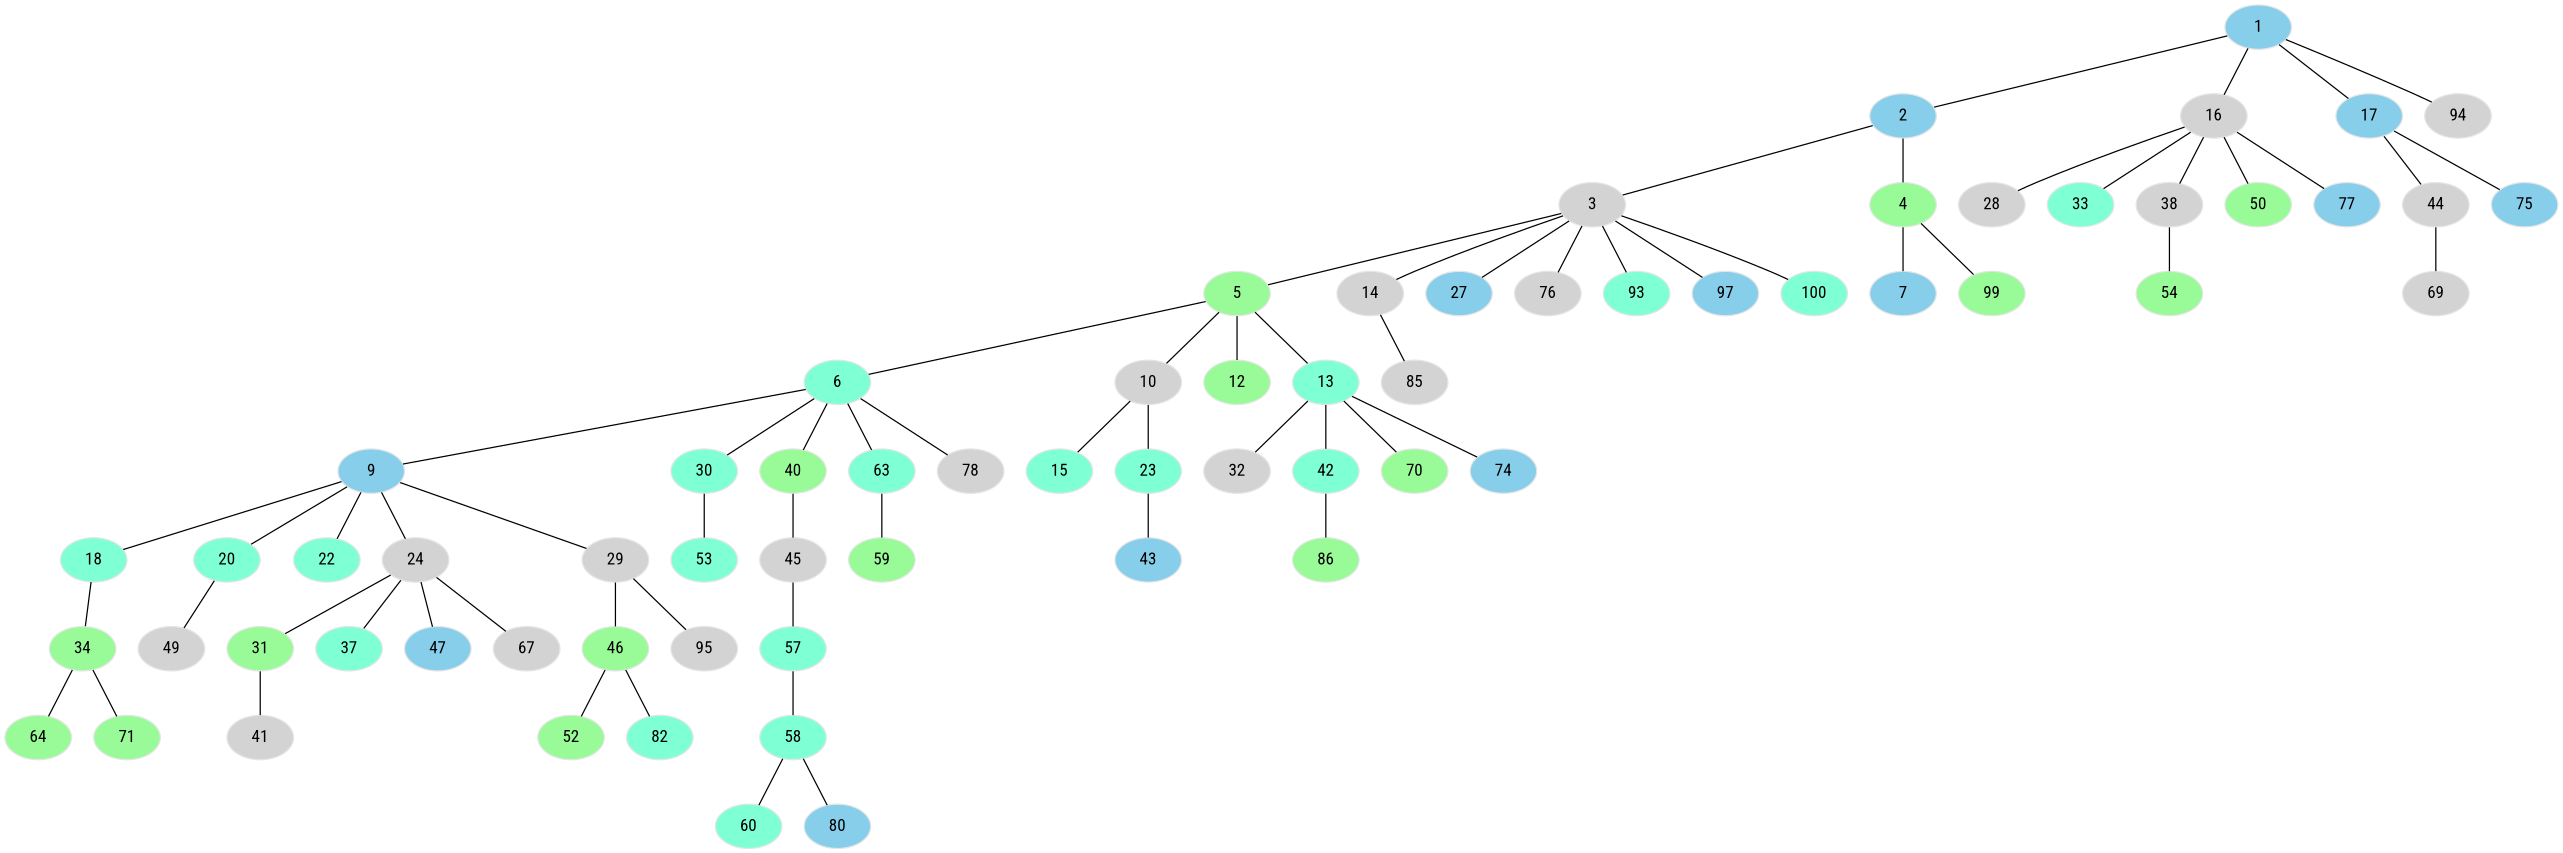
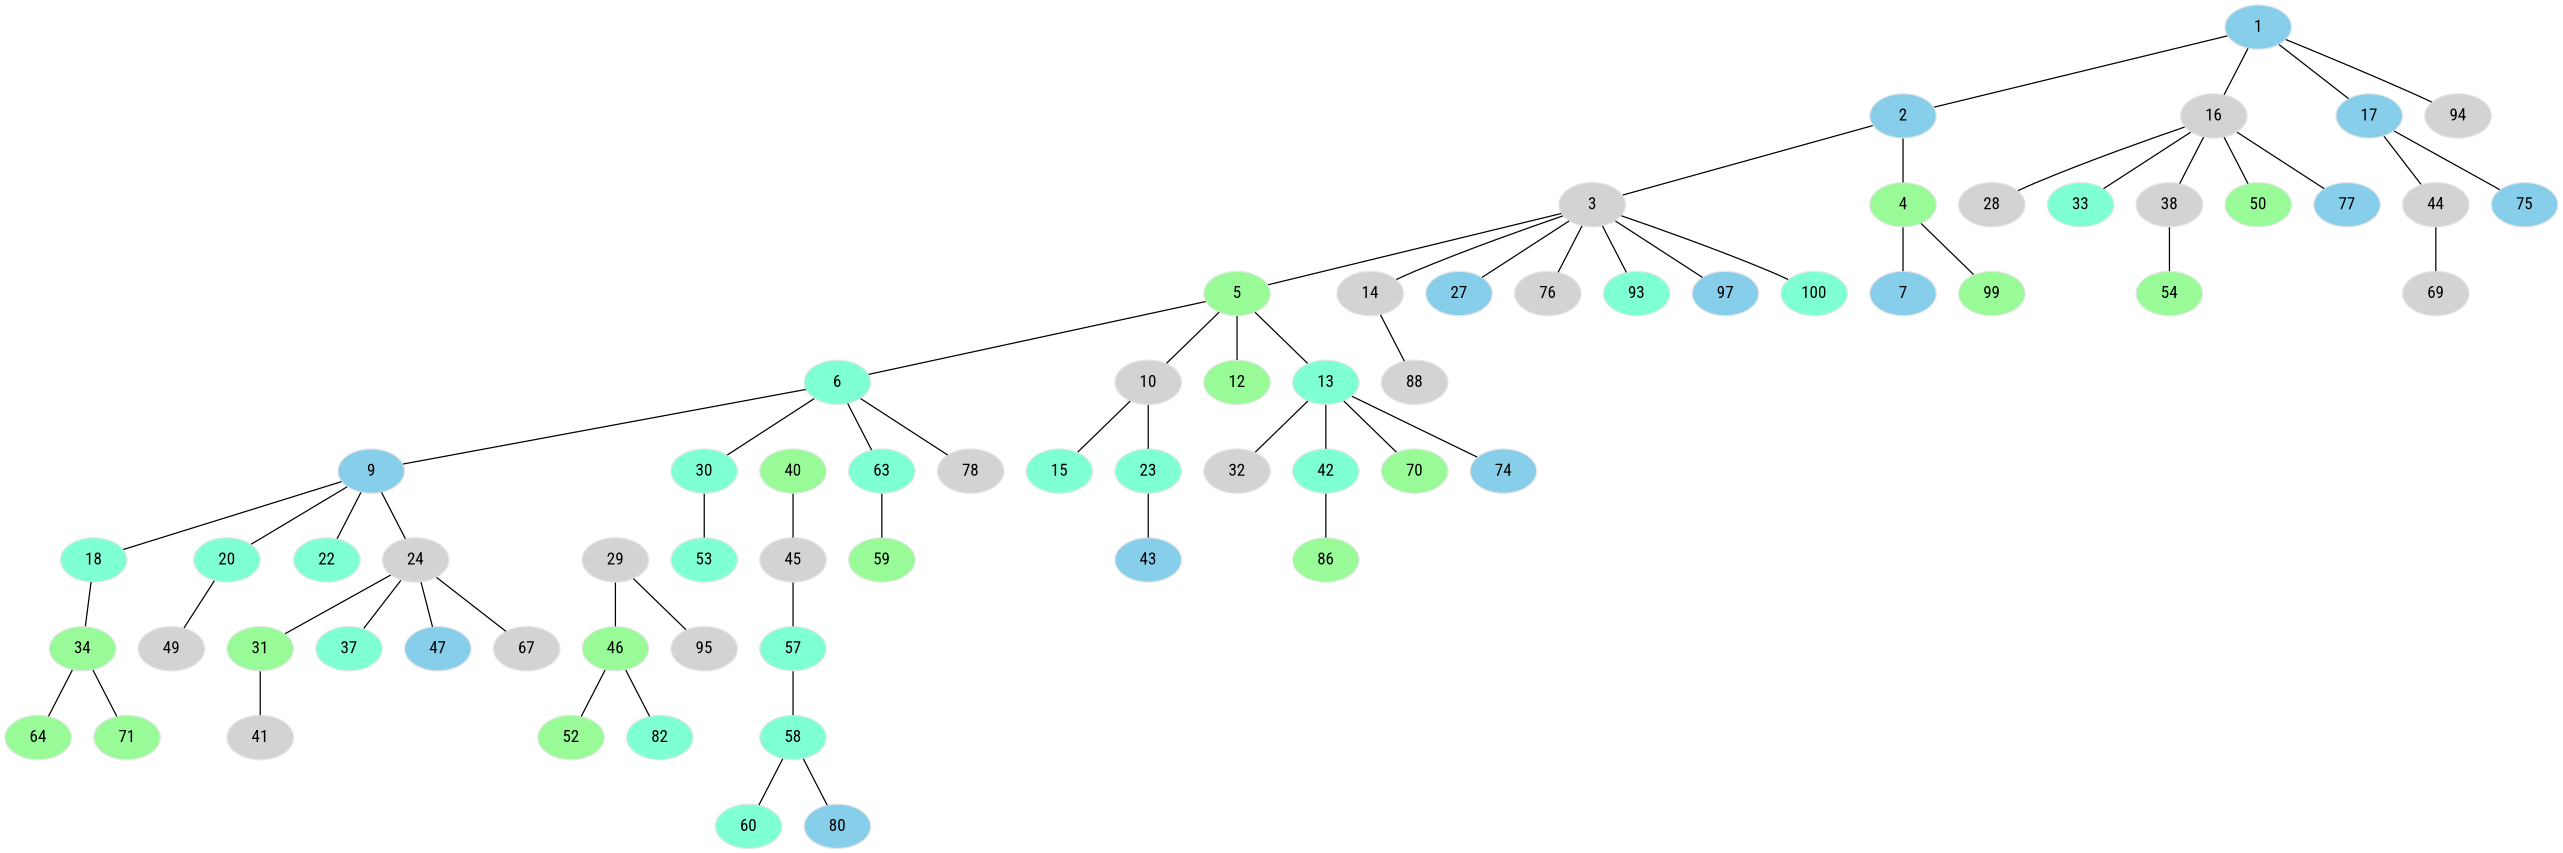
  graph {
    fontname="Roboto Condensed"
    node [color=gray90 fillcolor=lightgrey fontname="Roboto Condensed" style=filled]
    edge [fontname="Roboto Condensed"]
    1 [fillcolor=skyblue super="+8"]
    2 [fillcolor=skyblue]
    16 [super="+25"]
    17 [fillcolor=skyblue]
    94
    3 [super="+84"]
    4 [fillcolor=palegreen super="+89"]
    28 [super="+56"]
    33 [fillcolor=aquamarine]
    38 [super="+39"]
    50 [fillcolor=palegreen]
    77 [fillcolor=skyblue super="+88"]
    44 [super="+62"]
    75 [fillcolor=skyblue super="+87"]
    5 [fillcolor=palegreen]
    14
    27 [fillcolor=skyblue super="+48"]
    76
    93 [fillcolor=aquamarine]
    97 [fillcolor=skyblue]
    100 [fillcolor=aquamarine]
    7 [fillcolor=skyblue super="+68"]
    99 [fillcolor=palegreen]
    6 [fillcolor=aquamarine super="+21"]
    10 [super="+11"]
    12 [fillcolor=palegreen super="+73"]
    13 [fillcolor=aquamarine super="+81"]
-   85 [super="+98"]
+   85 [super="+98" label=88]
    9 [fillcolor=skyblue super="+66"]
    30 [fillcolor=aquamarine super="+96"]
    40 [fillcolor=palegreen super="+55"]
    63 [fillcolor=aquamarine]
    78
    15 [fillcolor=aquamarine super="+19"]
    23 [fillcolor=aquamarine super="+65"]
    32
    42 [fillcolor=aquamarine super="+79"]
    70 [fillcolor=palegreen]
    74 [fillcolor=skyblue]
    18 [fillcolor=aquamarine super="+35"]
    20 [fillcolor=aquamarine super="+92"]
    22 [fillcolor=aquamarine]
    24 [super="+26"]
    29 [super="+61"]
    53 [fillcolor=aquamarine]
    45
    59 [fillcolor=palegreen super="+83"]
    34 [fillcolor=palegreen super="+36"]
    49
    31 [fillcolor=palegreen]
    37 [fillcolor=aquamarine]
    47 [fillcolor=skyblue]
    67
    46 [fillcolor=palegreen]
    95
    43 [fillcolor=skyblue super="+90"]
    86 [fillcolor=palegreen]
    54 [fillcolor=palegreen]
    69
    64 [fillcolor=palegreen]
    71 [fillcolor=palegreen]
    41 [super="+51"]
    52 [fillcolor=palegreen]
    82 [fillcolor=aquamarine]
    57 [fillcolor=aquamarine super="+91"]
    58 [fillcolor=aquamarine super="+72"]
    60 [fillcolor=aquamarine]
    80 [fillcolor=skyblue]
    1 -- 2
    1 -- 16
    1 -- 17
    1 -- 94
    2 -- 3
    2 -- 4
    16 -- 28
    16 -- 33
    16 -- 38
    16 -- 50
    16 -- 77
    17 -- 44
    17 -- 75
    3 -- 5
    3 -- 14
    3 -- 27
    3 -- 76
    3 -- 93
    3 -- 97
    3 -- 100
    4 -- 7
    4 -- 99
    38 -- 54
    44 -- 69
    5 -- 6
    5 -- 10
    5 -- 12
    5 -- 13
    14 -- 85
    6 -- 9
    6 -- 30
-   6 -- 40
    6 -- 63
    6 -- 78
    10 -- 15
    10 -- 23
    13 -- 32
    13 -- 42
    13 -- 70
    13 -- 74
    9 -- 18
    9 -- 20
    9 -- 22
    9 -- 24
-   9 -- 29
    30 -- 53
    40 -- 45
    63 -- 59
    23 -- 43
    42 -- 86
    18 -- 34
    20 -- 49
    24 -- 31
    24 -- 37
    24 -- 47
    24 -- 67
    29 -- 46
    29 -- 95
    45 -- 57
    34 -- 64
    34 -- 71
    31 -- 41
    46 -- 52
    46 -- 82
    57 -- 58
    58 -- 60
    58 -- 80
  }
